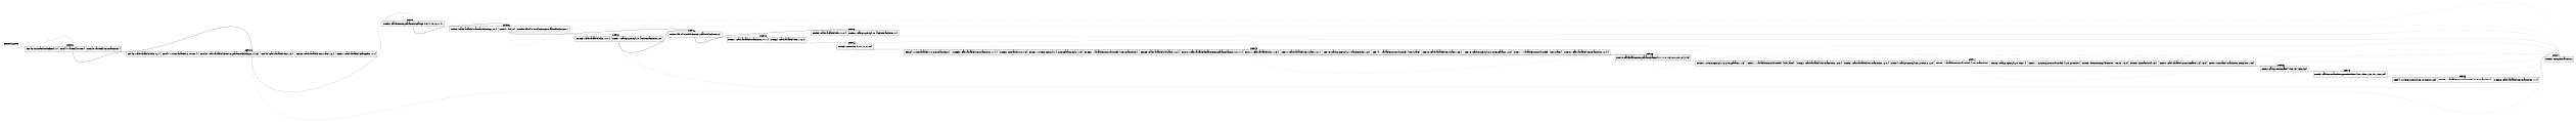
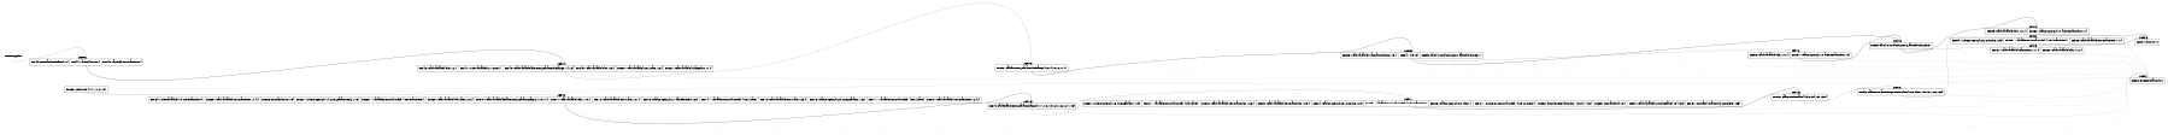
  digraph {
    rankdir=LR
    node [shape=record]
    edge [arrowhead=diamond headport=n style=solid tailport=s]
    BB_entry2358 [shape=none]
    n2 [label="{88843: constant[undefined,v1]|88844: vardecl['router']|88845: vardecl['newTransition']}"]
    n3 [label="{88846: read-variable['this',v2,-]|88847: write-variable[v2,'router']*|88848: read-variable['fireQueryParamDidChange',v4,v3]|88849: read-variable['this',v5,-]|88850: read-variable['newState',v6,-]|88851: read-variable['changelist',v7,-]}"]
    n4 [label="{88852: call-fireQueryParamDidChange [v3,v4,v5,v6,v7,-]*}"]
    n5 [label="{88898: exceptional-return}"]
    n6 [label="{88853: read-variable['wasTransitioning',v9,-]|88854: ![v9,v8]|88855: if[v8](true-block:26910,false-block:26911)}"]
    n7 [label="{88858: if[v8](true-block:26912,false-block:26913)}"]
    n8 [label="{88856: read-variable['this',v10,-]|88857: read-property[v10,'activeTransition',v8]}"]
    n9 [label="{88859: read-variable['this',v10,-]|88860: read-property[v10,'activeTransition',v1]}"]
    n10 [label="{88861: read-variable['Transition',v11,-]|88862: read-variable['this',v12,-]}"]
+   n11 [label="{88897: return[v1]}"]
    n12 [label="{88863: construct [-,v11,v12,v10]}"]
    n13 [label="{88864: write-variable[v10,'newTransition']*|88865: read-variable['newTransition',v14,-]|88866: constant[true,v13]|88867: write-property[v14,'queryParamsOnly',v13]|88868: \<variable-non-null-undef\>['newTransition']*|88869: read-variable['oldState',v16,-]|88870: read-variable['finalizeQueryParamChange',v18,v17]|88871: read-variable['this',v19,-]|88872: read-variable['newState',v21,-]|88873: read-property[v21,'handlerInfos',v20]|88874: \<variable-non-null-undef\>['newState']|88875: read-variable['newState',v23,-]|88876: read-property[v23,'queryParams',v22]|88877: \<variable-non-null-undef\>['newState']|88878: read-variable['newTransition',v24,-]}"]
    n14 [label="{88879: call-finalizeQueryParamChange [v17,v18,v19,v20,v22,v24,v15]}"]
    n15 [label="{88880: write-property[v16,'queryParams',v15]|88881: \<variable-non-null-undef\>['oldState']*|88882: read-variable['newTransition',v26,-]|88883: read-variable['newTransition',v29,-]|88884: read-property[v29,'promise',v28]|88885: \<variable-non-null-undef\>['newTransition']|88886: read-property[v28,'then',-]|88887: \<property-non-null-undef\>[v29,'promise']|88888: function-expr[function ( result ),v30]|88889: constant[null,v31]|88890: read-variable['promiseLabel',v34,v33]|88891: constant[\"Transition complete\",v35]}"]
    n16 [label="{88892: call-promiseLabel [v33,v34,v35,v32]}"]
    n17 [label="{88893: call-newTransition.promise.then [v28,'then',v30,v31,v32,v25]}"]
    n18 [label="{88894: write-property[v26,'promise',v25]|88895: \<variable-non-null-undef\>['newTransition']*|88896: read-variable['newTransition',v1,-]}"]
    BB_entry2358 -> n2 [arrowhead=odot headlabel="    26906" style=dashed]
    n2 -> n3 [headlabel="      26907"]
    n3 -> n4 [arrowhead=odot headlabel="      26908" style=dashed]
    n3 -> n5 [color=gray headlabel="      26922"]
    n4 -> n5 [arrowhead=odot color=gray style=dashed]
    n4 -> n6 [headlabel="      26909"]
    n6 -> n5 [color=gray style=dashed]
    n6 -> n7 [arrowhead=odot headlabel="      26911"]
    n6 -> n8 [headlabel="      26910" style=dashed]
    n7 -> n9 [arrowhead=odot headlabel="      26912"]
    n7 -> n10 [arrowhead=odot headlabel="      26913" style=dashed]
    n8 -> n5 [arrowhead=odot color=gray]
    n8 -> n7
    n9 -> n5 [color=gray]
+   n9 -> n11 [headlabel="      26921"]
    n10 -> n5 [color=gray]
-   n10 -> n12 [headlabel="      26914" style=dashed]
    n12 -> n5 [arrowhead=odot color=gray]
    n12 -> n13 [arrowhead=odot headlabel="      26915" style=dashed]
    n13 -> n5 [color=gray style=dashed]
    n13 -> n14 [headlabel="      26916"]
    n14 -> n5 [color=gray]
    n14 -> n15 [arrowhead=odot headlabel="      26917" style=dashed]
    n15 -> n5 [color=gray style=dashed]
    n15 -> n16 [headlabel="      26918"]
    n16 -> n5 [color=gray style=dashed]
    n16 -> n17 [arrowhead=odot headlabel="      26919" style=dashed]
    n17 -> n5 [arrowhead=odot color=gray]
    n17 -> n18 [headlabel="      26920" style=dashed]
    n18 -> n5 [color=gray style=dashed]
+   n18 -> n11
  }
